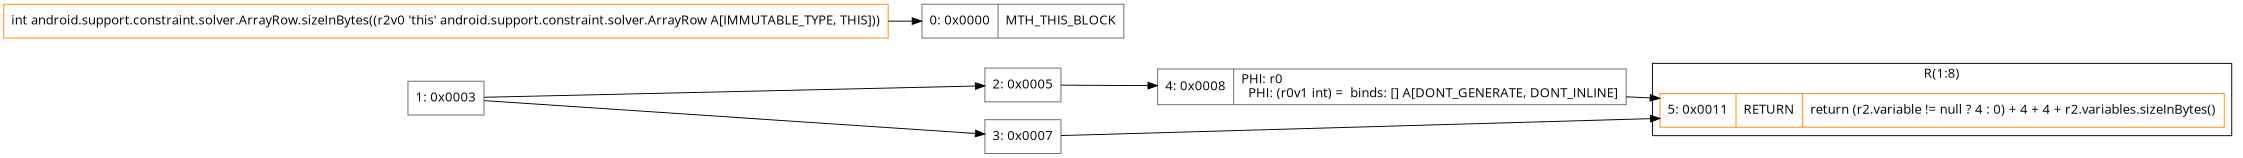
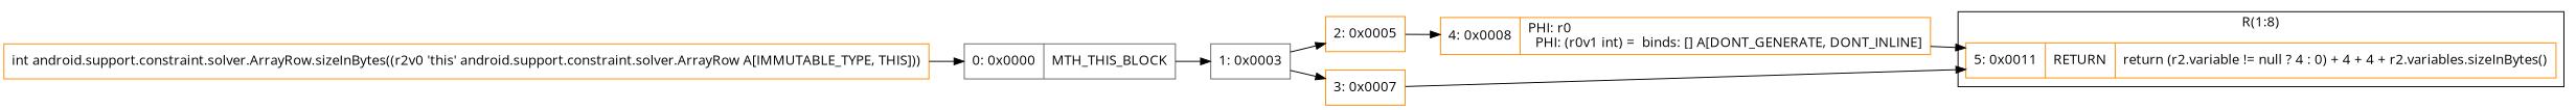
  digraph {
    fontname="Open Sans"
    rankdir=LR
    node [color=gray40 fontname="Open Sans" shape=record]
    edge [fontname="Open Sans"]
    n1 [color=darkorange label="{5\:\ 0x0011|RETURN\l|return (r2.variable != null ? 4 : 0) + 4 + 4 + r2.variables.sizeInBytes()\l}"]
    n2 [label="{0\:\ 0x0000|MTH_THIS_BLOCK\l}"]
    n3 [label="{1\:\ 0x0003}"]
-   n4 [label="{2\:\ 0x0005}"]
-   n5 [label="{3\:\ 0x0007}"]
-   n6 [label="{4\:\ 0x0008|PHI: r0 \l  PHI: (r0v1 int) =  binds: [] A[DONT_GENERATE, DONT_INLINE]\l}"]
+   n4 [color=darkorange label="{2\:\ 0x0005}"]
+   n5 [color=darkorange label="{3\:\ 0x0007}"]
+   n6 [color=darkorange label="{4\:\ 0x0008|PHI: r0 \l  PHI: (r0v1 int) =  binds: [] A[DONT_GENERATE, DONT_INLINE]\l}"]
    n7 [color=darkorange label="{int android.support.constraint.solver.ArrayRow.sizeInBytes((r2v0 'this' android.support.constraint.solver.ArrayRow A[IMMUTABLE_TYPE, THIS])) }"]
    subgraph cluster_1 {
      label="R(1:8)"
      n1
    }
+   n2 -> n3
    n3 -> n4
    n3 -> n5
    n4 -> n6
    n5 -> n1
    n6 -> n1
    n7 -> n2
  }
